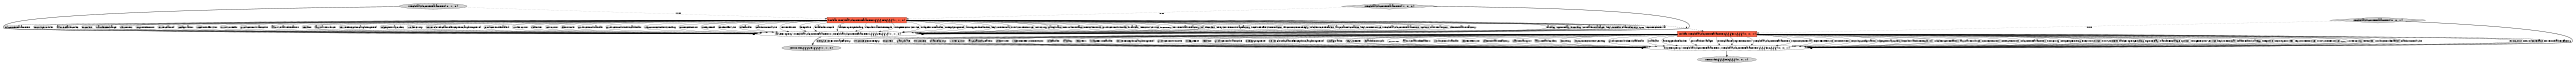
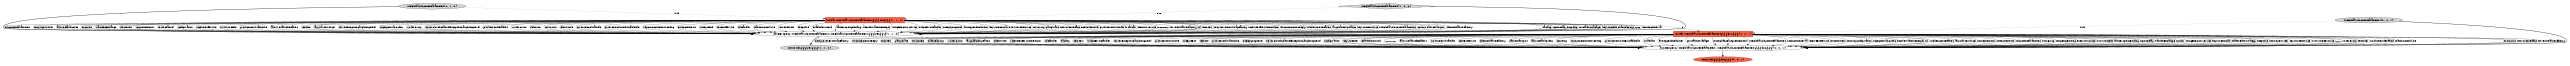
  digraph {
    node [fillcolor=lightgray shape=ellipse style=filled]
    edge [style=solid]
    n1 [label="return this@@@291@@@['1', '1', '0']"]
-   n2 [label="useGlobalSslContextParameters['0', '0', '1']" shape=diamond]
+   n2 [label="useGlobalSslContextParameters['0', '0', '1']"]
    n3 [fillcolor=white label="doSetProperty(\"useGlobalSslContextParameters\",useGlobalSslContextParameters)@@@302@@@['0', '0', '1']"]
    n4 [fillcolor=tomato label="boolean useGlobalSslContextParameters@@@301@@@['0', '0', '1']" shape=box]
-   n5 [label="return this@@@303@@@['0', '0', '1']"]
+   n5 [fillcolor=tomato label="return this@@@303@@@['0', '0', '1']"]
    n6 [label="useGlobalSslContextParameters['0', '1', '0']"]
    n7 [fillcolor=white label="doSetProperty(\"useGlobalSslContextParameters\",useGlobalSslContextParameters)@@@290@@@['1', '1', '0']"]
    n8 [fillcolor=tomato label="boolean useGlobalSslContextParameters@@@289@@@['1', '1', '0']" shape=box]
    n9 [label="useGlobalSslContextParameters['1', '0', '0']" shape=diamond]
    n2 -> n3 [style=bold]
    n2 -> n4 [label=true style=dotted]
    n3 -> n5 [style=bold]
    n4 -> n3 [label=bossCount]
    n4 -> n3 [label=networkInterface]
    n4 -> n3 [label=serverInitializerFactory]
    n4 -> n3 [label=nettyServerBootstrapFactory]
    n4 -> n3 [label=disconnectOnNoReply]
    n4 -> n3 [label=encoders]
    n4 -> n3 [label=passphrase]
    n4 -> n3 [label=disconnect]
    n4 -> n3 [label=channelGroup]
    n4 -> n3 [label=workerCount]
    n4 -> n3 [label=lazyChannelCreation]
    n4 -> n3 [label=clientMode]
    n4 -> n3 [label=receiveBufferSizePredictor]
    n4 -> n3 [label=sslHandler]
    n4 -> n3 [label=backlog]
    n4 -> n3 [label=decoders]
    n4 -> n3 [label=bridgeErrorHandler]
    n4 -> n3 [label=serverExceptionCaughtLogLevel]
    n4 -> n3 [label=producerPoolMinIdle]
    n4 -> n3 [label=useByteBuf]
    n4 -> n3 [label=textline]
    n4 -> n3 [label=producerPoolMaxActive]
    n4 -> n3 [label=noReplyLogLevel]
    n4 -> n3 [label=serverClosedChannelExceptionCaughtLogLevel]
    n4 -> n3 [label=configuration]
    n4 -> n3 [label=keyStoreFile]
    n4 -> n3 [label=enabledProtocols]
    n4 -> n3 [label=reconnect]
    n4 -> n3 [label=allowSerializedHeaders]
    n4 -> n3 [label=producerPoolMaxIdle]
    n4 -> n3 [label=sendBufferSize]
    n4 -> n3 [label=clientInitializerFactory]
    n4 -> n3 [label=nativeTransport]
    n4 -> n3 [label=allowDefaultCodec]
    n4 -> n3 [label=encoding]
    n4 -> n3 [label=udpConnectionlessSending]
    n4 -> n3 [label=producerPoolMinEvictableIdle]
    n4 -> n3 [label=broadcast]
    n4 -> n3 [label=autoAppendDelimiter]
    n4 -> n3 [label=correlationManager]
    n4 -> n3 [label=reuseChannel]
    n4 -> n3 [label=requestTimeout]
    n4 -> n3 [label=useGlobalSslContextParameters]
    n4 -> n3 [label=reconnectInterval]
    n4 -> n3 [label=receiveBufferSize]
    n4 -> n3 [label=reuseAddress]
    n4 -> n3 [label=securityConfiguration]
    n4 -> n3 [label=udpByteArrayCodec]
    n4 -> n3 [label=decoderMaxLineLength]
    n4 -> n3 [label=ssl]
    n4 -> n3 [label=sslClientCertHeaders]
    n4 -> n3 [label=lazyStartProducer]
    n4 -> n3 [label=connectTimeout]
    n4 -> n3 [label=needClientAuth]
    n4 -> n3 [label=sslContextParameters]
    n4 -> n3 [label=bossGroup]
    n4 -> n3 [label=nettyHttpBinding]
    n4 -> n3 [label=executorService]
    n4 -> n3 [label=trustStoreFile]
    n4 -> n3 [label=basicPropertyBinding]
    n4 -> n3 [label=tcpNoDelay]
    n4 -> n3 [label=transferExchange]
    n4 -> n3 [label=options]
    n4 -> n3 [label=usingExecutorService]
    n4 -> n3 [label=keyStoreFormat]
    n4 -> n3 [label=headerFilterStrategy]
    n4 -> n3 [label=keepAlive]
    n4 -> n3 [label=securityProvider]
    n4 -> n3 [label=keyStoreResource]
    n4 -> n3 [label=trustStoreResource]
    n4 -> n3 [label=sync]
    n4 -> n3 [label=workerGroup]
    n4 -> n3 [label=delimiter]
    n4 -> n3 [label=producerPoolEnabled]
    n4 -> n3 [label=maximumPoolSize]
    n6 -> n7 [style=bold]
    n6 -> n8 [label=true style=dotted]
    n7 -> n1 [style=bold]
    n8 -> n4 [label=0 style=dashed]
    n8 -> n7 [label=backlog]
    n8 -> n7 [label=tcpNoDelay]
    n8 -> n7 [label=encoding]
    n8 -> n7 [label=correlationManager]
    n8 -> n7 [label=keyStoreFile]
    n8 -> n7 [label=channelGroup]
    n8 -> n7 [label=sync]
    n8 -> n7 [label=reconnectInterval]
    n8 -> n7 [label=sslContextParameters]
    n8 -> n7 [label=securityProvider]
    n8 -> n7 [label=allowDefaultCodec]
    n8 -> n7 [label=encoders]
    n8 -> n7 [label=transferExchange]
    n8 -> n7 [label=disconnect]
    n8 -> n7 [label=requestTimeout]
    n8 -> n7 [label=reuseChannel]
    n8 -> n7 [label=configuration]
    n8 -> n7 [label=receiveBufferSize]
    n8 -> n7 [label=trustStoreFile]
    n8 -> n7 [label=producerPoolMaxActive]
    n8 -> n7 [label=allowSerializedHeaders]
    n8 -> n7 [label=textline]
    n8 -> n7 [label=lazyStartProducer]
    n8 -> n7 [label=serverExceptionCaughtLogLevel]
    n8 -> n7 [label=udpByteArrayCodec]
    n8 -> n7 [label=workerGroup]
    n8 -> n7 [label=serverClosedChannelExceptionCaughtLogLevel]
    n8 -> n7 [label=producerPoolEnabled]
    n8 -> n7 [label=workerCount]
    n8 -> n7 [label=delimiter]
    n8 -> n7 [label=bossCount]
    n8 -> n7 [label=clientMode]
    n8 -> n7 [label=producerPoolMaxIdle]
    n8 -> n7 [label=producerPoolMinEvictableIdle]
    n8 -> n7 [label=udpConnectionlessSending]
    n8 -> n7 [label=connectTimeout]
    n8 -> n7 [label=useByteBuf]
    n8 -> n7 [label=sendBufferSize]
    n8 -> n7 [label=sslHandler]
    n8 -> n7 [label=maximumPoolSize]
    n8 -> n7 [label=reuseAddress]
    n8 -> n7 [label=keepAlive]
    n8 -> n7 [label=enabledProtocols]
    n8 -> n7 [label=basicPropertyBinding]
    n8 -> n7 [label=decoderMaxLineLength]
    n8 -> n7 [label=usingExecutorService]
    n8 -> n7 [label=bridgeErrorHandler]
    n8 -> n7 [label=noReplyLogLevel]
    n8 -> n7 [label=autoAppendDelimiter]
    n8 -> n7 [label=keyStoreFormat]
    n8 -> n7 [label=trustStoreResource]
    n8 -> n7 [label=bossGroup]
    n8 -> n7 [label=passphrase]
    n8 -> n7 [label=networkInterface]
    n8 -> n7 [label=needClientAuth]
    n8 -> n7 [label=producerPoolMinIdle]
    n8 -> n7 [label=broadcast]
    n8 -> n7 [label=executorService]
    n8 -> n7 [label=reconnect]
    n8 -> n7 [label=serverInitializerFactory]
    n8 -> n7 [label=ssl]
    n8 -> n7 [label=decoders]
    n8 -> n7 [label=nettyServerBootstrapFactory]
    n8 -> n7 [label=receiveBufferSizePredictor]
    n8 -> n7 [label=disconnectOnNoReply]
    n8 -> n7 [label=sslClientCertHeaders]
    n8 -> n7 [label=lazyChannelCreation]
    n8 -> n7 [label=keyStoreResource]
    n8 -> n7 [label=useGlobalSslContextParameters]
    n8 -> n7 [label=options]
    n8 -> n7 [label=nativeTransport]
    n8 -> n7 [label=clientInitializerFactory]
    n9 -> n7 [style=bold]
    n9 -> n8 [label=true style=dotted]
  }
